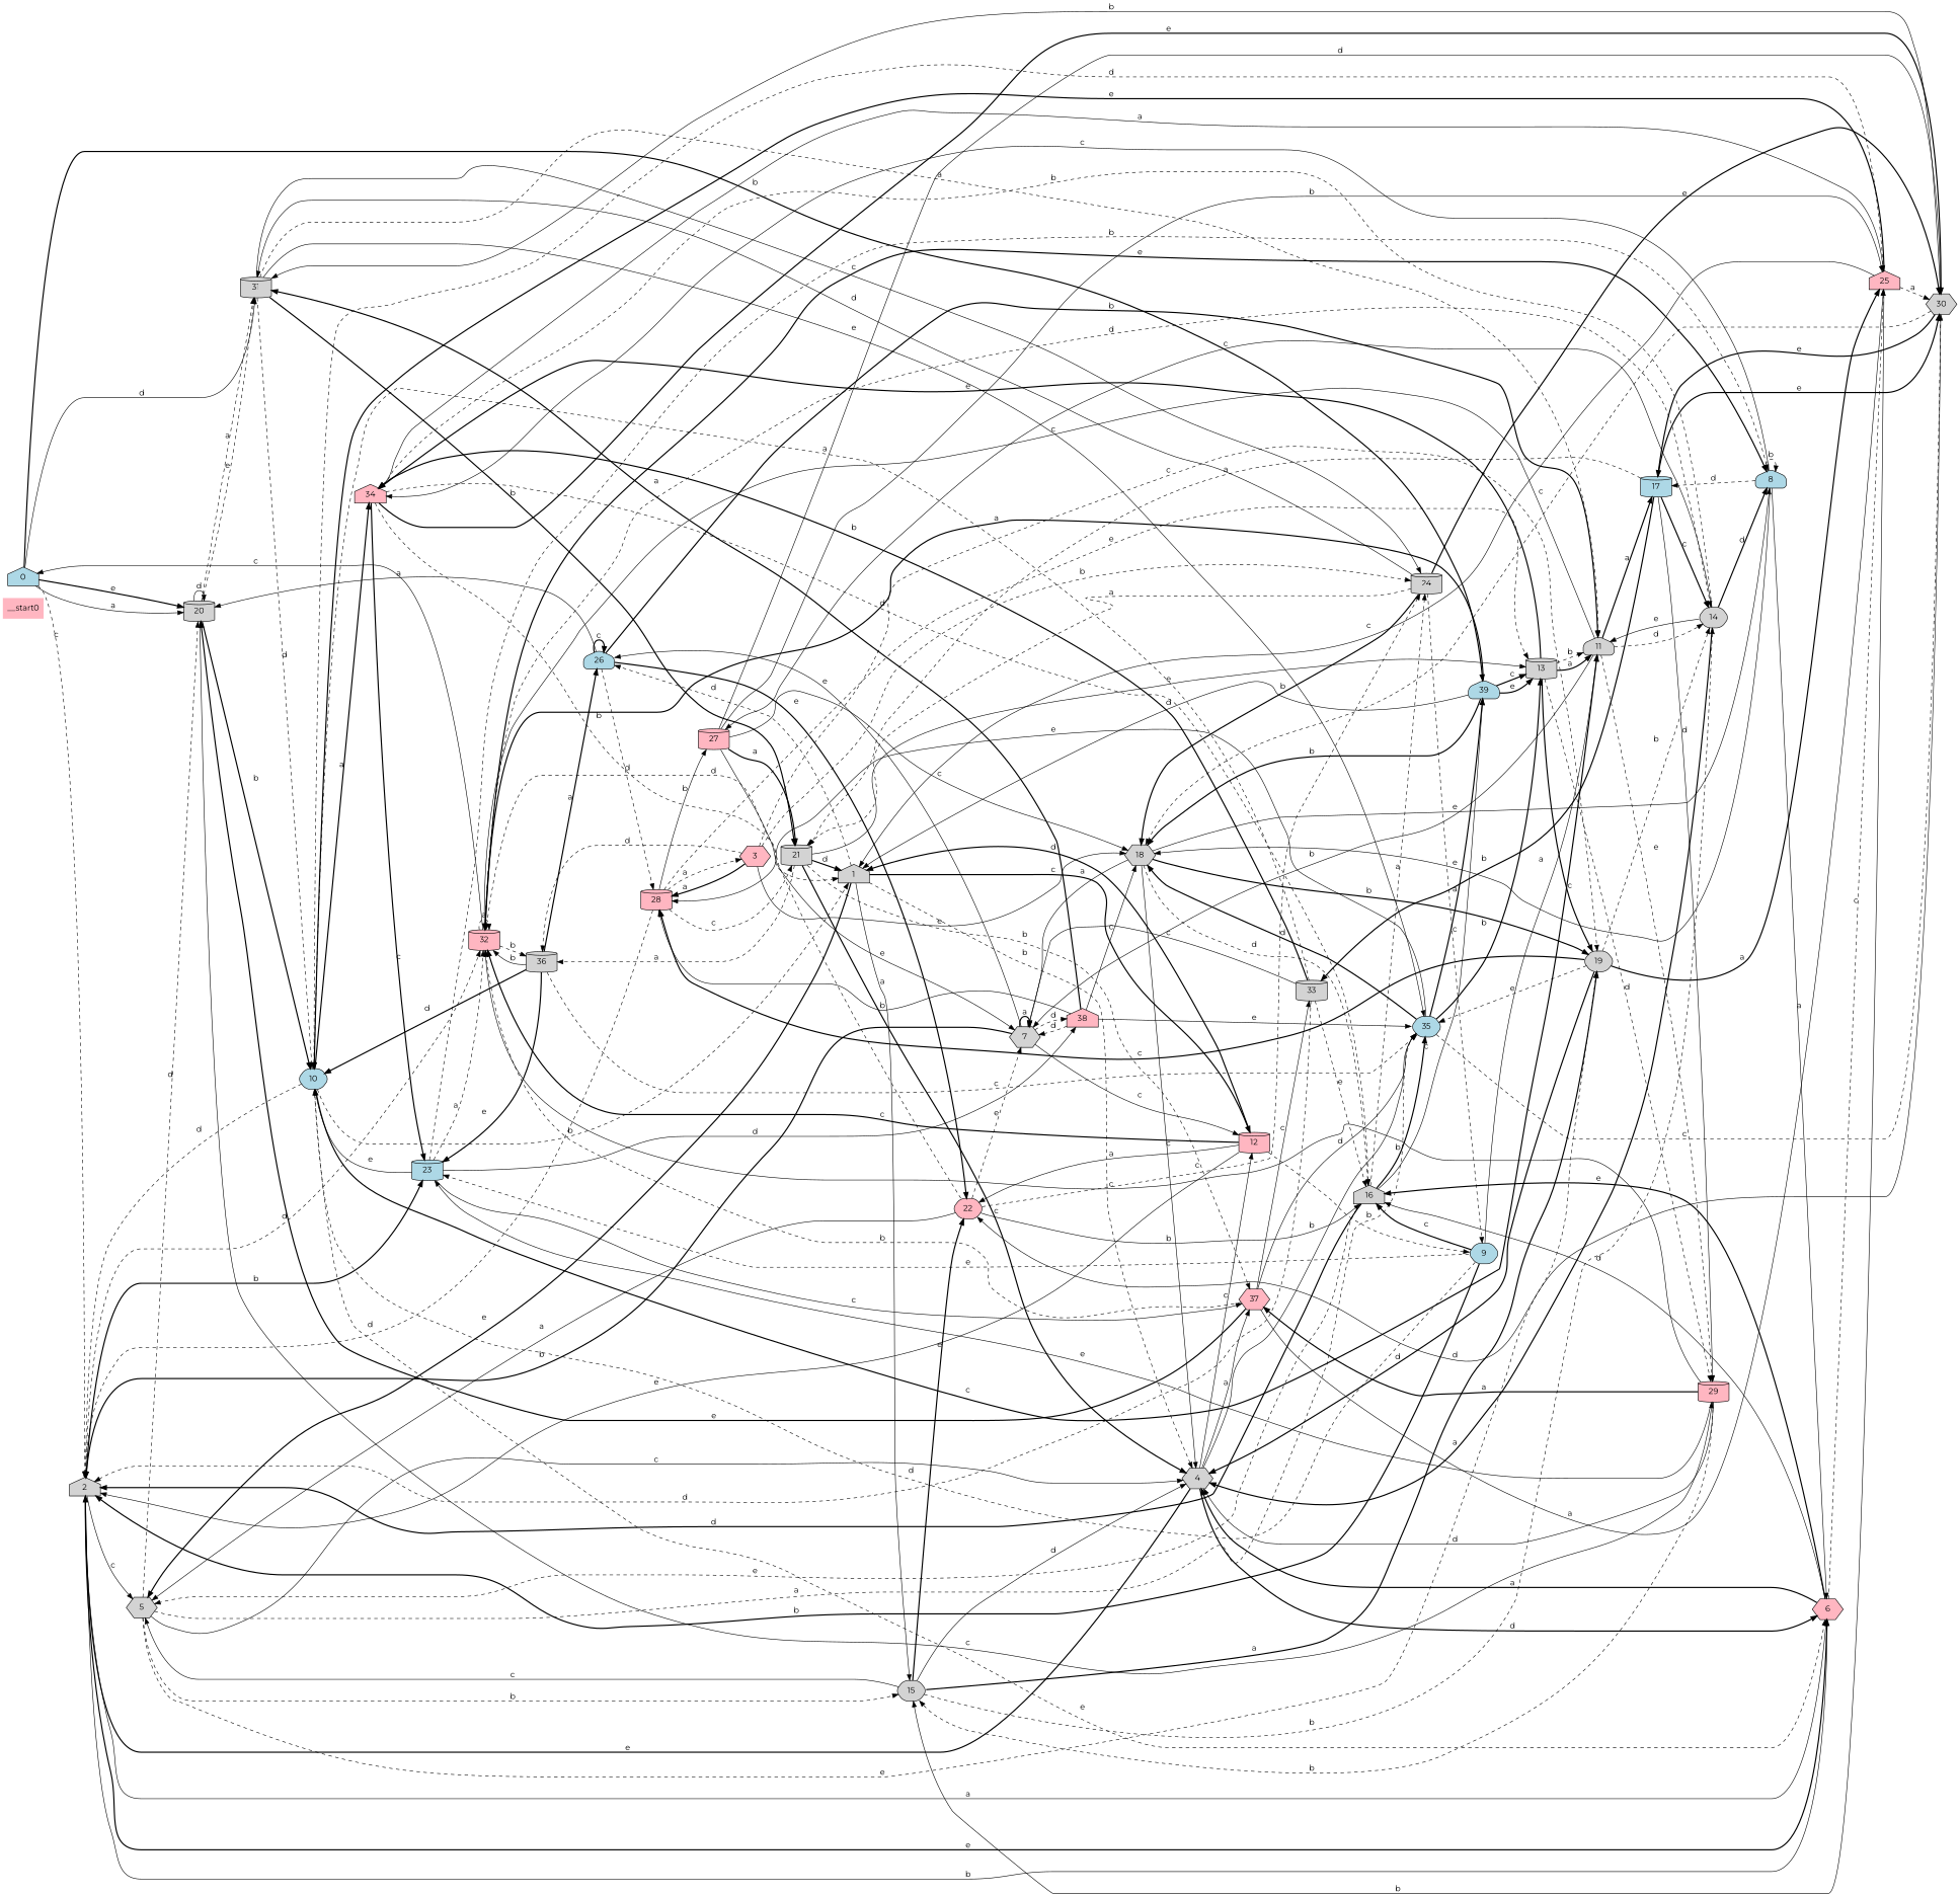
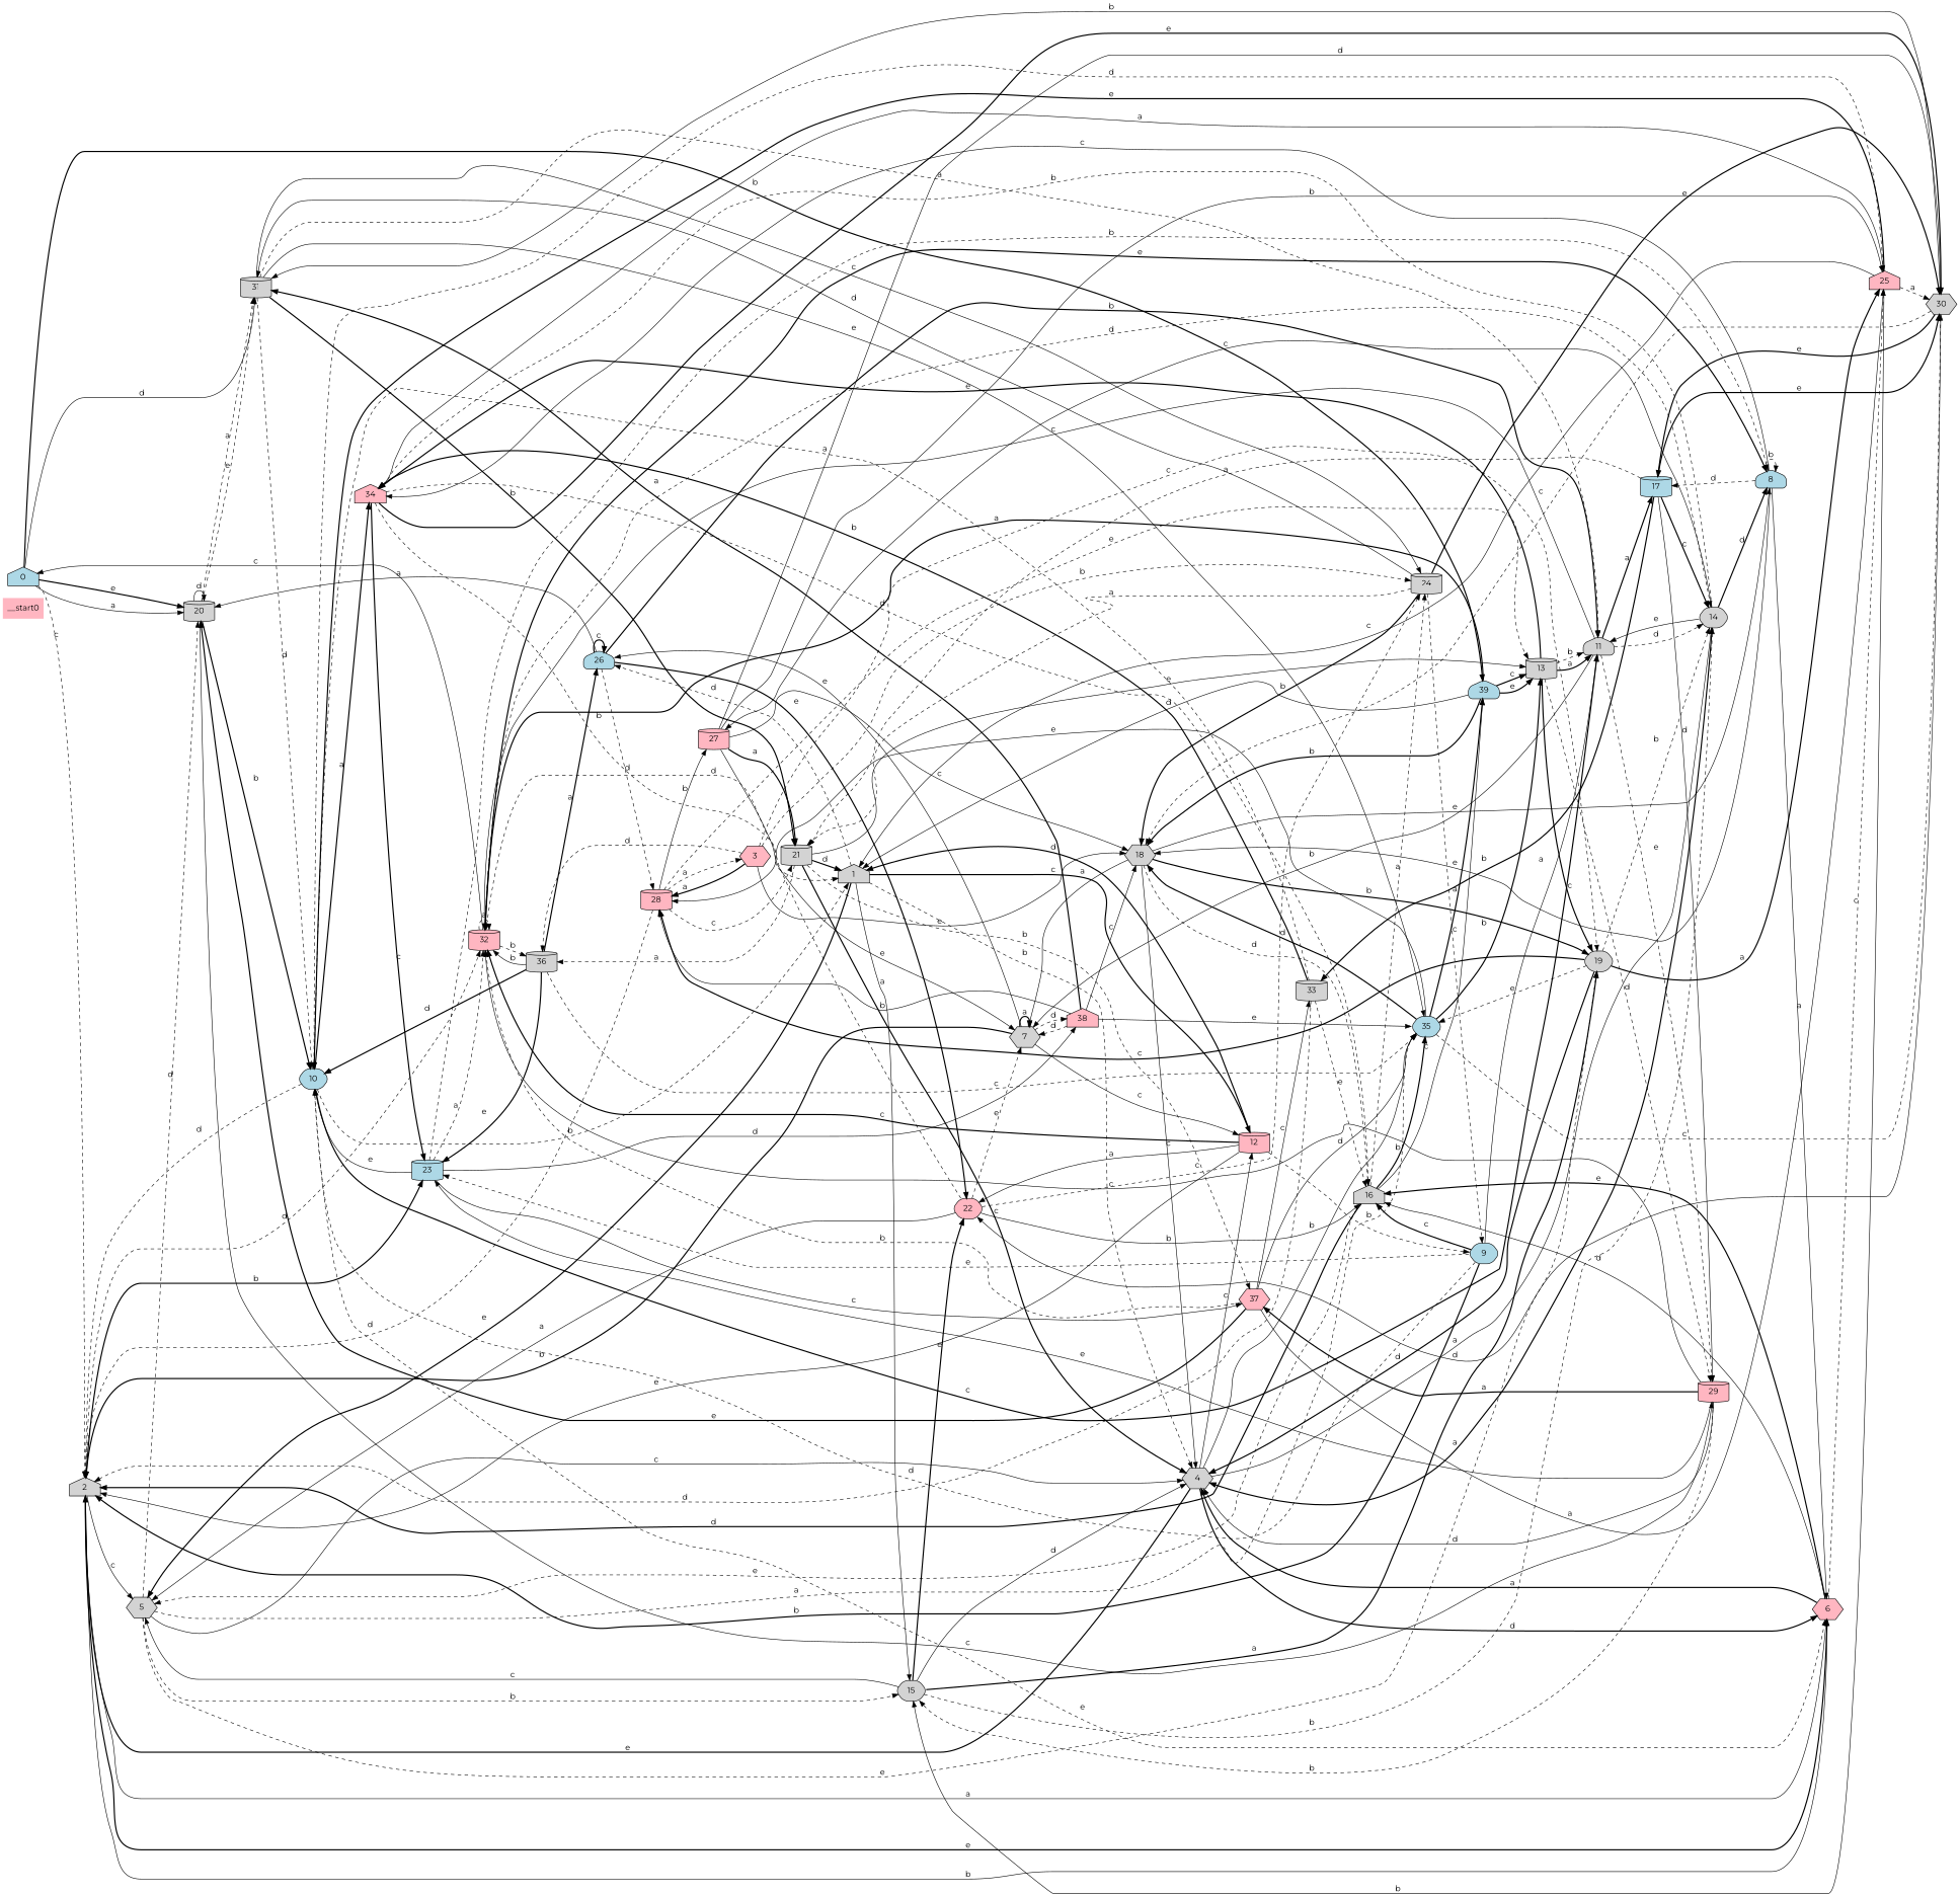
  digraph {
    fontname=Montserrat
    rankdir=LR
    node [fillcolor=lightgrey fontname=Montserrat shape=hexagon style=filled color=black]
    edge [fontname=Montserrat style=dashed]
    __start0 [fillcolor=lightpink shape=none color=""]
    n2 [fillcolor=lightblue label=0 shape=house]
    n3 [label=2 shape=house]
    n4 [label=20 shape=cylinder style="rounded,filled"]
    n5 [label=31 shape=cylinder]
    n6 [fillcolor=lightblue label=39 shape=house style="rounded,filled"]
    n7 [label=5]
    n8 [fillcolor=lightpink label=6]
    n9 [fillcolor=lightblue label=23 shape=cylinder style="rounded,filled"]
    n10 [fillcolor=lightpink label=32 shape=cylinder style="rounded,filled"]
    n11 [fillcolor=lightblue label=10 style="rounded,filled"]
    n12 [fillcolor=lightpink label=29 shape=cylinder style="rounded,filled"]
    n13 [label=24 shape=cylinder]
    n14 [fillcolor=lightblue label=35 style="rounded,filled"]
    n15 [label=11 shape=house style="rounded,filled"]
    n16 [label=21 shape=cylinder style="rounded,filled"]
    n17 [label=1 shape=house]
    n18 [label=18]
    n19 [label=13 shape=cylinder]
    n20 [label=4]
    n21 [fillcolor=lightpink label=12 shape=cylinder style="rounded,filled"]
    n22 [label=15 style="rounded,filled"]
    n23 [fillcolor=lightblue label=26 shape=house style="rounded,filled"]
    n24 [label=14 style="rounded,filled"]
    n25 [label=19 style="rounded,filled"]
    n26 [fillcolor=lightblue label=9 style="rounded,filled"]
    n27 [fillcolor=lightpink label=22 style="rounded,filled"]
    n28 [fillcolor=lightpink label=28 shape=cylinder style="rounded,filled"]
    n29 [label=16 shape=house]
    n30 [fillcolor=lightpink label=25 shape=house]
    n31 [fillcolor=lightpink label=38 shape=house]
    n32 [fillcolor=lightblue label=8 shape=house style="rounded,filled"]
    n33 [fillcolor=lightpink label=37]
    n34 [label=36 shape=cylinder]
    n35 [fillcolor=lightpink label=3]
    n36 [label=7]
    n37 [label=30]
    n38 [fillcolor=lightpink label=27 shape=cylinder style="rounded,filled"]
    n39 [fillcolor=lightpink label=34 shape=house]
    n40 [fillcolor=lightblue label=17 shape=cylinder style="rounded,filled"]
    n41 [label=33 shape=cylinder]
    n2 -> n3 [label=c]
    n2 -> n4 [label=a style=solid]
    n2 -> n4 [label=e style=bold]
    n2 -> n5 [label=d style=solid]
    n2 -> n6 [label=b style=bold]
    n3 -> n7 [label=c style=solid]
    n3 -> n8 [label=a style=solid]
    n3 -> n8 [label=e style=bold]
    n3 -> n9 [label=b style=bold]
    n3 -> n10 [label=d]
    n4 -> n4 [label=d style=solid]
    n4 -> n5 [label=a]
    n4 -> n5 [label=e]
    n4 -> n11 [label=b style=bold]
    n4 -> n12 [label=c style=solid]
    n5 -> n11 [label=d]
    n5 -> n13 [label=c style=solid]
    n5 -> n14 [label=e style=solid]
    n5 -> n15 [label=a]
    n5 -> n16 [label=b style=bold]
    n6 -> n10 [label=a style=bold]
    n6 -> n17 [label=d style=solid]
    n6 -> n18 [label=b style=bold]
    n6 -> n19 [label=c style=bold]
    n6 -> n19 [label=e style=bold]
    n7 -> n4 [label=d]
    n7 -> n14 [label=a]
    n7 -> n20 [label=c style=solid]
    n7 -> n22 [label=b]
    n7 -> n25 [label=e]
    n8 -> n3 [label=b style=solid]
    n8 -> n20 [label=a style=bold]
    n8 -> n29 [label=d style=solid]
    n8 -> n29 [label=e style=bold]
    n8 -> n30 [label=c]
    n9 -> n10 [label=a]
    n9 -> n11 [label=e style=solid]
    n9 -> n31 [label=d style=solid]
    n9 -> n32 [label=b]
    n9 -> n33 [label=c style=solid]
    n10 -> n2 [label=c style=solid]
    n10 -> n10 [label=a]
    n10 -> n24 [label=d]
    n10 -> n32 [label=e style=bold]
    n10 -> n34 [label=b]
    n11 -> n3 [label=d]
    n11 -> n8 [label=e]
    n11 -> n15 [label=c style=bold]
    n11 -> n17 [label=b]
    n11 -> n39 [label=a style=bold]
    n12 -> n9 [label=e style=solid]
    n12 -> n10 [label=c style=solid]
    n12 -> n20 [label=d style=solid]
    n12 -> n22 [label=b]
    n12 -> n33 [label=a style=bold]
    n13 -> n5 [label=d style=solid]
    n13 -> n16 [label=a]
    n13 -> n18 [label=b style=bold]
    n13 -> n26 [label=c]
    n13 -> n37 [label=e style=bold]
    n14 -> n6 [label=a style=bold]
    n14 -> n18 [label=d style=bold]
    n14 -> n19 [label=b style=bold]
    n14 -> n28 [label=e style=solid]
    n14 -> n37 [label=c]
    n15 -> n10 [label=c style=solid]
    n15 -> n12 [label=e]
    n15 -> n24 [label=d]
    n15 -> n36 [label=b style=solid]
    n15 -> n40 [label=a style=bold]
    n16 -> n17 [label=d style=bold]
    n16 -> n19 [label=e style=solid]
    n16 -> n20 [label=c style=bold]
    n16 -> n33 [label=b]
    n16 -> n34 [label=a]
    n17 -> n7 [label=e style=bold]
    n17 -> n20 [label=b]
    n17 -> n21 [label=c style=bold]
    n17 -> n22 [label=a style=solid]
    n17 -> n23 [label=d]
    n18 -> n20 [label=c style=solid]
    n18 -> n25 [label=b style=bold]
    n18 -> n29 [label=d]
    n18 -> n32 [label=e style=solid]
    n18 -> n36 [label=a style=solid]
    n19 -> n12 [label=d]
    n19 -> n15 [label=a style=bold]
    n19 -> n15 [label=b]
    n19 -> n25 [label=c style=bold]
    n19 -> n39 [label=e style=bold]
    n20 -> n3 [label=e style=bold]
    n20 -> n8 [label=d style=bold]
    n20 -> n14 [label=b style=solid]
    n20 -> n21 [label=c style=solid]
-   n20 -> n33 [label=a style=solid]
+   n20 -> n24 [label=a style=solid]
    n21 -> n3 [label=e style=solid]
    n21 -> n10 [label=c style=bold]
    n21 -> n17 [label=d style=bold]
    n21 -> n26 [label=b]
    n21 -> n27 [label=a style=solid]
    n22 -> n7 [label=c style=solid]
    n22 -> n20 [label=d style=solid]
    n22 -> n24 [label=b]
    n22 -> n25 [label=a style=bold]
    n22 -> n27 [label=e style=bold]
    n23 -> n4 [label=a style=solid]
    n23 -> n15 [label=b style=bold]
    n23 -> n23 [label=c style=bold]
    n23 -> n27 [label=e style=bold]
    n23 -> n28 [label=d]
    n24 -> n15 [label=e style=solid]
    n24 -> n20 [label=a style=bold]
    n24 -> n32 [label=d style=bold]
    n24 -> n38 [label=c style=solid]
    n24 -> n39 [label=b]
    n25 -> n14 [label=e]
    n25 -> n20 [label=d style=bold]
    n25 -> n24 [label=b]
    n25 -> n28 [label=c style=bold]
    n25 -> n30 [label=a style=bold]
    n26 -> n3 [label=b style=bold]
    n26 -> n9 [label=e]
    n26 -> n11 [label=d]
    n26 -> n15 [label=a style=solid]
    n26 -> n29 [label=c style=bold]
    n27 -> n7 [label=a style=solid]
    n27 -> n10 [label=d]
    n27 -> n13 [label=c]
    n27 -> n29 [label=b style=solid]
    n27 -> n36 [label=e]
    n28 -> n3 [label=d]
    n28 -> n16 [label=c]
    n28 -> n19 [label=e]
    n28 -> n35 [label=a]
    n28 -> n38 [label=b style=solid]
    n29 -> n3 [label=d style=bold]
    n29 -> n6 [label=c style=solid]
    n29 -> n7 [label=e]
    n29 -> n13 [label=a]
    n29 -> n14 [label=b style=bold]
    n30 -> n11 [label=d]
    n30 -> n11 [label=e style=bold]
    n30 -> n17 [label=c style=solid]
    n30 -> n22 [label=b style=solid]
    n30 -> n37 [label=a]
    n31 -> n5 [label=a style=bold]
    n31 -> n14 [label=e style=solid]
    n31 -> n18 [label=c style=solid]
    n31 -> n28 [label=b style=solid]
    n31 -> n36 [label=d]
    n32 -> n8 [label=a style=solid]
    n32 -> n18 [label=e style=solid]
    n32 -> n32 [label=b]
    n32 -> n39 [label=c style=solid]
    n32 -> n40 [label=d]
    n33 -> n4 [label=e style=bold]
    n33 -> n10 [label=b]
    n33 -> n14 [label=d style=solid]
    n33 -> n30 [label=a style=solid]
    n33 -> n41 [label=c style=solid]
    n34 -> n9 [label=e style=bold]
    n34 -> n10 [label=b style=solid]
    n34 -> n11 [label=d style=bold]
    n34 -> n14 [label=c]
    n34 -> n23 [label=a style=bold]
    n35 -> n13 [label=b]
    n35 -> n18 [label=e style=solid]
    n35 -> n25 [label=c]
    n35 -> n28 [label=a style=bold]
    n35 -> n34 [label=d]
    n36 -> n3 [label=b style=bold]
    n36 -> n21 [label=c style=solid]
    n36 -> n23 [label=e style=solid]
    n36 -> n31 [label=d]
    n36 -> n36 [label=a style=bold]
    n37 -> n5 [label=b style=solid]
    n37 -> n18 [label=c]
    n37 -> n27 [label=d style=solid]
    n37 -> n40 [label=e style=bold]
    n38 -> n16 [label=a style=bold]
    n38 -> n18 [label=c style=solid]
    n38 -> n30 [label=b style=solid]
    n38 -> n36 [label=e style=solid]
    n38 -> n37 [label=d style=solid]
    n39 -> n9 [label=c style=bold]
    n39 -> n17 [label=b]
    n39 -> n29 [label=d]
    n39 -> n30 [label=a style=solid]
    n39 -> n37 [label=e style=bold]
    n40 -> n12 [label=d style=solid]
    n40 -> n16 [label=a]
    n40 -> n24 [label=c style=bold]
    n40 -> n37 [label=e style=bold]
    n40 -> n41 [label=b style=bold]
    n41 -> n3 [label=d]
    n41 -> n11 [label=a]
    n41 -> n29 [label=e]
-   n41 -> n36 [label=c style=solid]
    n41 -> n39 [label=b style=bold]
  }
